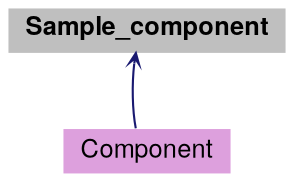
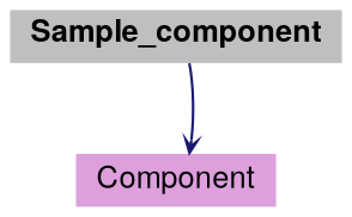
  digraph {
    node [fontname="Helvetica,Arial,sans-serif" fontsize=12 shape=plaintext style=filled]
    n1 [color=black fillcolor=grey75 fontcolor=black height=0.2 label=<<b>Sample_component</b>> width=0.4]
    n2 [color=red height=0.2 label=Component width=0.4 fillcolor=plum]
-   n1 -> n2 [arrowhead=open arrowsize=0.5 arrowtail=open color=midnightblue dir=back fontname="Helvetica,Arial,sans-serif" fontsize=15 labelfontsize=15 style=solid]
+   n2 -> n1 [arrowhead=open arrowsize=0.5 arrowtail=open color=midnightblue dir=back fontname="Helvetica,Arial,sans-serif" fontsize=15 labelfontsize=15 style=solid]
  }
